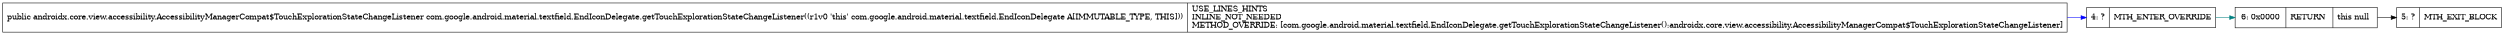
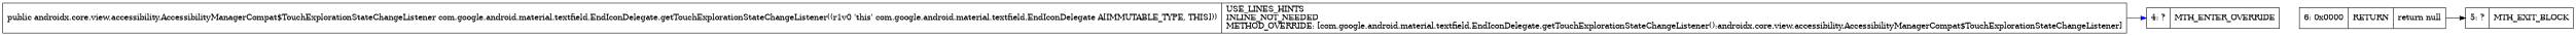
  digraph {
    rankdir=LR
    node [shape=record]
    n1 [label="{4\:\ ?|MTH_ENTER_OVERRIDE\l}"]
-   n2 [label="{6\:\ 0x0000|RETURN\l|this null\l}"]
+   n2 [label="{6\:\ 0x0000|RETURN\l|return null\l}"]
    n3 [label="{5\:\ ?|MTH_EXIT_BLOCK\l}"]
    n4 [label="{public androidx.core.view.accessibility.AccessibilityManagerCompat$TouchExplorationStateChangeListener com.google.android.material.textfield.EndIconDelegate.getTouchExplorationStateChangeListener((r1v0 'this' com.google.android.material.textfield.EndIconDelegate A[IMMUTABLE_TYPE, THIS]))  | USE_LINES_HINTS\lINLINE_NOT_NEEDED\lMETHOD_OVERRIDE: [com.google.android.material.textfield.EndIconDelegate.getTouchExplorationStateChangeListener():androidx.core.view.accessibility.AccessibilityManagerCompat$TouchExplorationStateChangeListener]\l}"]
-   n1 -> n2 [color=teal]
    n2 -> n3 [color=black]
    n4 -> n1 [color=blue]
  }
